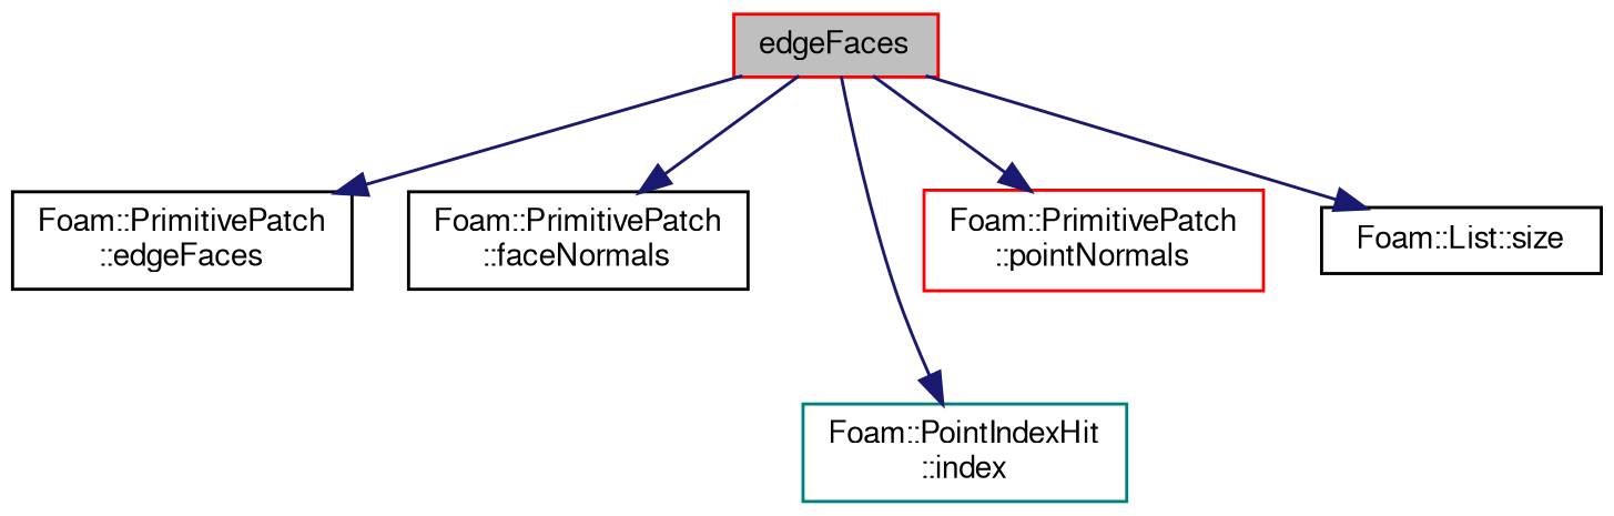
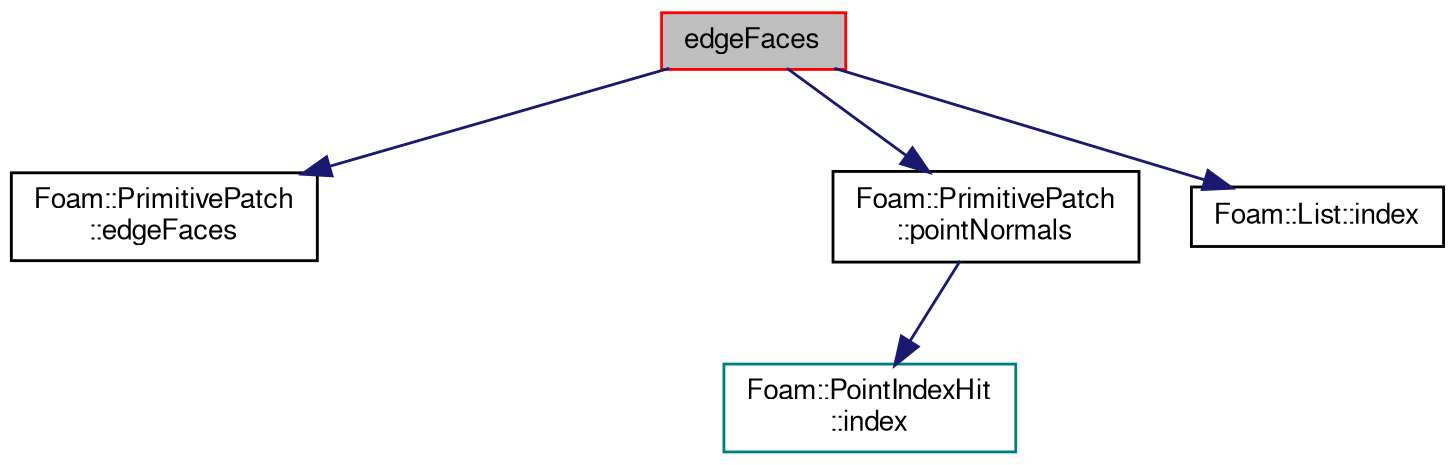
  digraph {
    rankdir=TB
    node [color=black fontname=FreeSans fontsize=10 shape=record]
    edge [color=midnightblue fontname=FreeSans fontsize=10 labelfontname=FreeSans labelfontsize=10 style=solid]
    n1 [color=red fillcolor=grey75 fontcolor=black height=0.2 label=edgeFaces style=filled width=0.4]
    n2 [height=0.2 label="Foam::PrimitivePatch\l::edgeFaces" width=0.4]
-   n3 [height=0.2 label="Foam::PrimitivePatch\l::faceNormals" width=0.4]
    n4 [color=teal height=0.2 label="Foam::PointIndexHit\l::index" width=0.4]
-   n5 [color=red height=0.2 label="Foam::PrimitivePatch\l::pointNormals" width=0.4]
-   n6 [height=0.2 label="Foam::List::size" width=0.4]
+   n5 [height=0.2 label="Foam::PrimitivePatch\l::pointNormals" width=0.4]
+   n6 [height=0.2 label="Foam::List::index" width=0.4]
    n1 -> n2
-   n1 -> n3
-   n1 -> n4
+   n5 -> n4
    n1 -> n5
    n1 -> n6
  }
